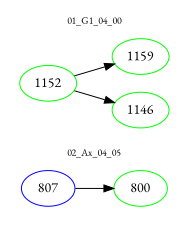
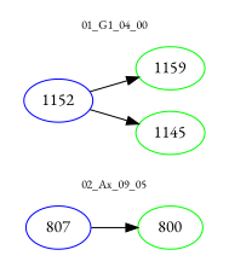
  digraph {
    fontname="EB Garamond"
    rankdir=LR
    node [color=green fontname="EB Garamond"]
    edge [color=black fontname="EB Garamond"]
    n1 [color=blue label=807]
    n2 [label=800]
-   n3 [label=1152]
-   n4 [label=1146]
+   n3 [color=blue label=1152]
+   n4 [label=1145]
    n5 [label=1159]
    subgraph cluster_1 {
      color=white
      fontsize=10
-     label="02_Ax_04_05"
+     label="02_Ax_09_05"
      n1
      n2
    }
    subgraph cluster_2 {
      color=white
      fontsize=10
      label="01_G1_04_00"
      n3
      n4
      n5
    }
    n1 -> n2
    n3 -> n4
    n3 -> n5
  }
